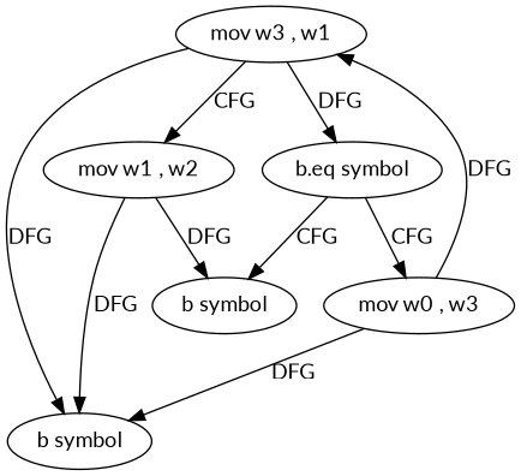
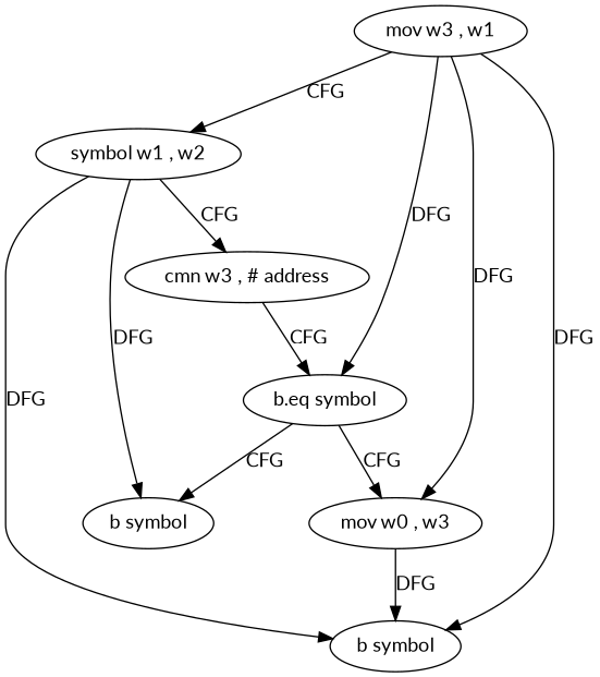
  digraph {
    fontname=Lato
    node [fontname=Lato]
    edge [fontname=Lato]
    n1 [label="mov w3 , w1"]
-   n2 [label="mov w1 , w2"]
+   n2 [label="symbol w1 , w2"]
    n3 [label="b.eq symbol"]
    n4 [label="mov w0 , w3"]
    n5 [label="b symbol"]
+   n6 [label="cmn w3 , # address"]
    n7 [label="b symbol"]
    n1 -> n2 [label=CFG]
    n1 -> n3 [label=DFG]
-   n4 -> n1 [label=DFG]
+   n1 -> n4 [label=DFG]
    n1 -> n5 [label=DFG]
    n2 -> n5 [label=DFG]
+   n2 -> n6 [label=CFG]
    n2 -> n7 [label=DFG]
    n3 -> n4 [label=CFG]
    n3 -> n7 [label=CFG]
    n4 -> n5 [label=DFG]
+   n6 -> n3 [label=CFG]
  }
